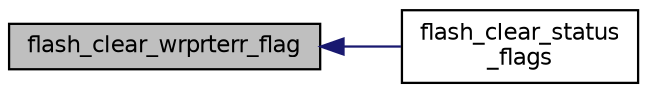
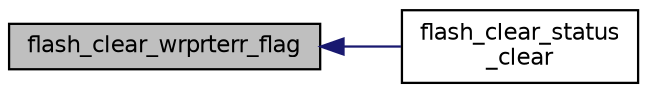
  digraph {
    rankdir=LR
    node [color=black fontname=Helvetica fontsize=10 shape=record style=filled]
    n1 [fillcolor=grey75 fontcolor=black height=0.2 label=flash_clear_wrprterr_flag width=0.4]
-   n2 [fillcolor=white height=0.2 label="flash_clear_status\l_flags" width=0.4]
+   n2 [fillcolor=white height=0.2 label="flash_clear_status\l_clear" width=0.4]
    n1 -> n2 [color=midnightblue dir=back fontname=Helvetica fontsize=10 labelfontname=Helvetica labelfontsize=10 style=solid]
  }
